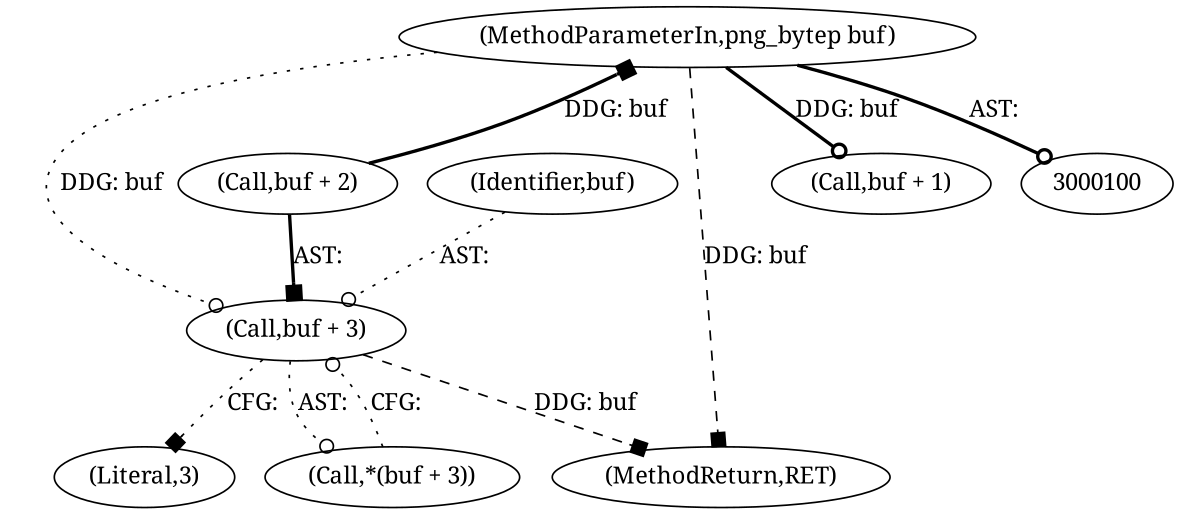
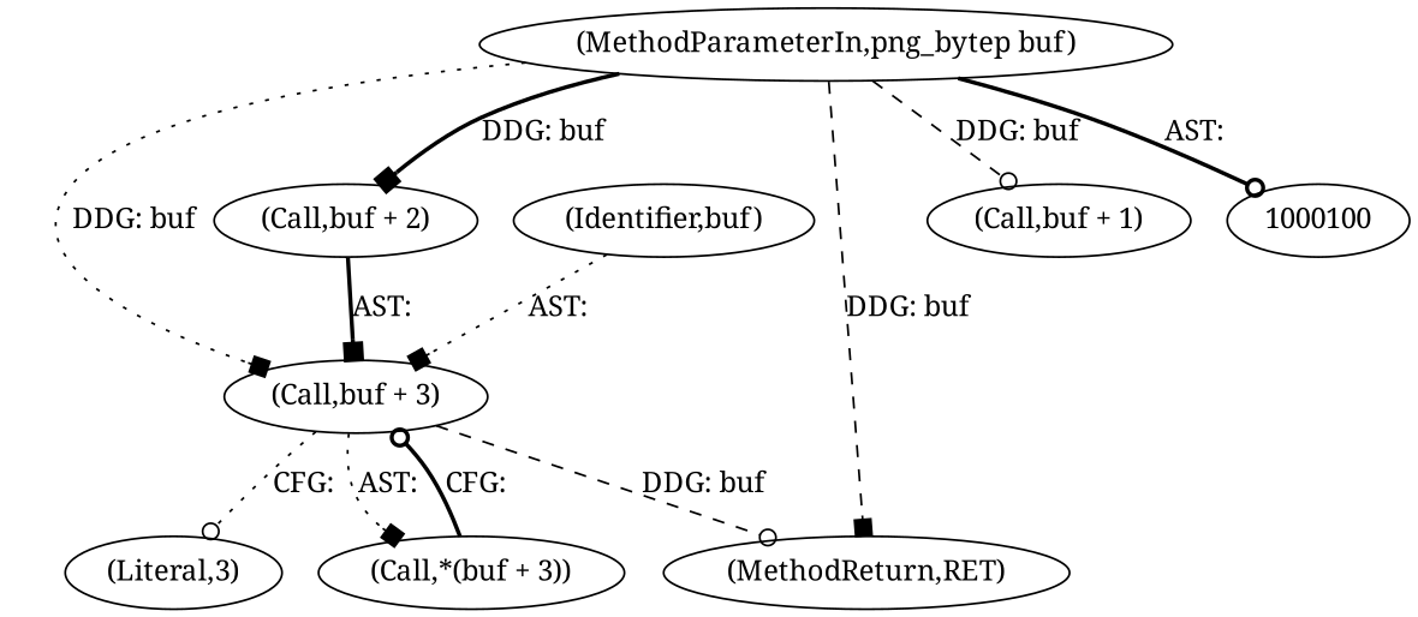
  digraph {
    fontname="Noto Serif"
    node [fontname="Noto Serif"]
    edge [arrowhead=odot fontname="Noto Serif" style=dotted]
    n1 [label="(Call,buf + 3)"]
    n2 [label="(Literal,3)"]
    n3 [label="(Call,*(buf + 3))"]
    n4 [label="(MethodReturn,RET)"]
    n5 [label="(MethodParameterIn,png_bytep buf)"]
    n6 [label="(Call,buf + 2)"]
    n7 [label="(Call,buf + 1)"]
-   1000100 [label=3000100]
+   1000100
    n9 [label="(Identifier,buf)"]
-   n1 -> n2 [arrowhead=box label="CFG: "]
-   n1 -> n3 [label="AST: "]
-   n1 -> n4 [arrowhead=box label="DDG: buf" style=dashed]
-   n3 -> n1 [label="CFG: "]
-   n5 -> n1 [label="DDG: buf"]
+   n1 -> n2 [label="CFG: "]
+   n1 -> n3 [arrowhead=box label="AST: "]
+   n1 -> n4 [label="DDG: buf" style=dashed]
+   n3 -> n1 [label="CFG: " style=bold]
+   n5 -> n1 [arrowhead=box label="DDG: buf"]
    n5 -> n4 [arrowhead=box label="DDG: buf" style=dashed]
-   n6 -> n5 [arrowhead=box label="DDG: buf" style=bold]
-   n5 -> n7 [label="DDG: buf" style=bold]
+   n5 -> n6 [arrowhead=box label="DDG: buf" style=bold]
+   n5 -> n7 [label="DDG: buf" style=dashed]
    n5 -> 1000100 [label="AST: " style=bold]
    n6 -> n1 [arrowhead=box label="AST: " style=bold]
-   n9 -> n1 [label="AST: "]
+   n9 -> n1 [arrowhead=box label="AST: "]
  }
